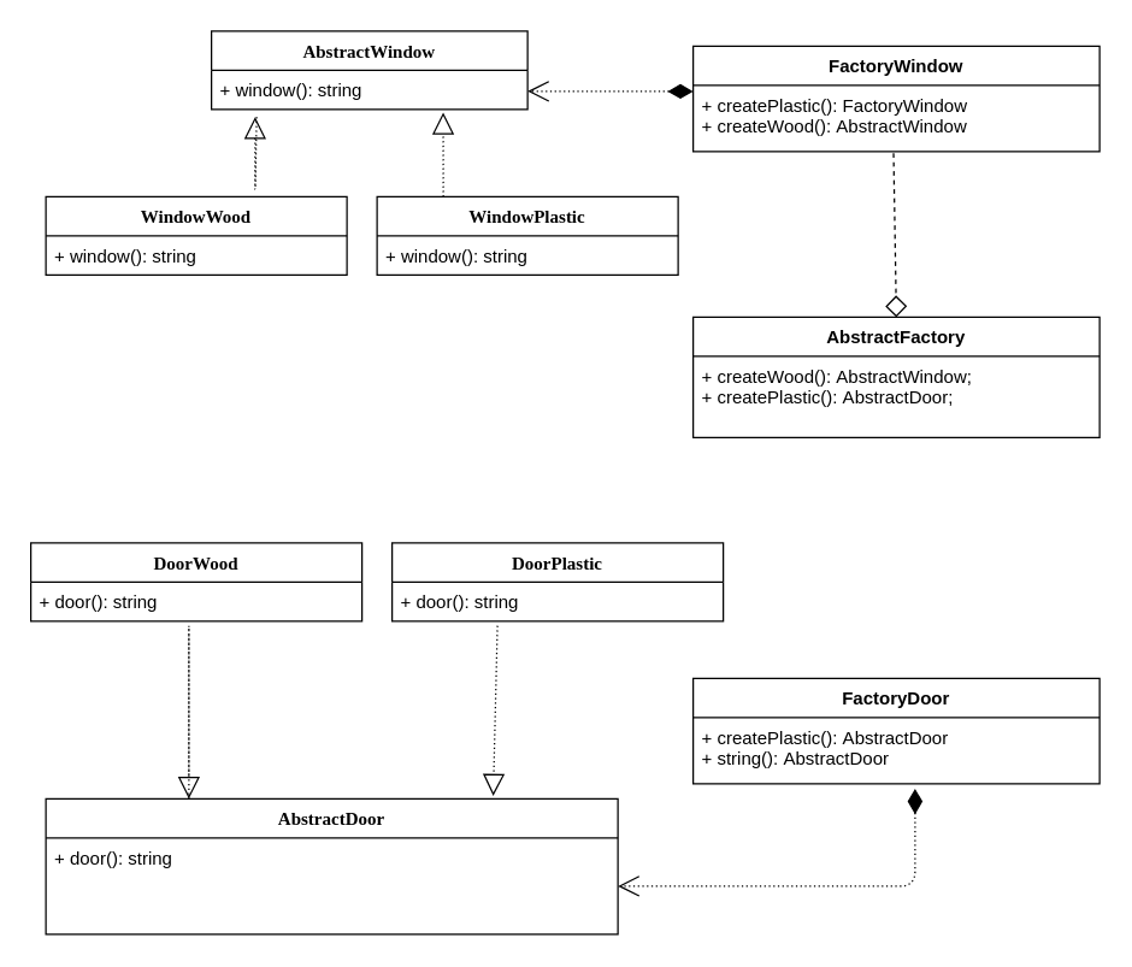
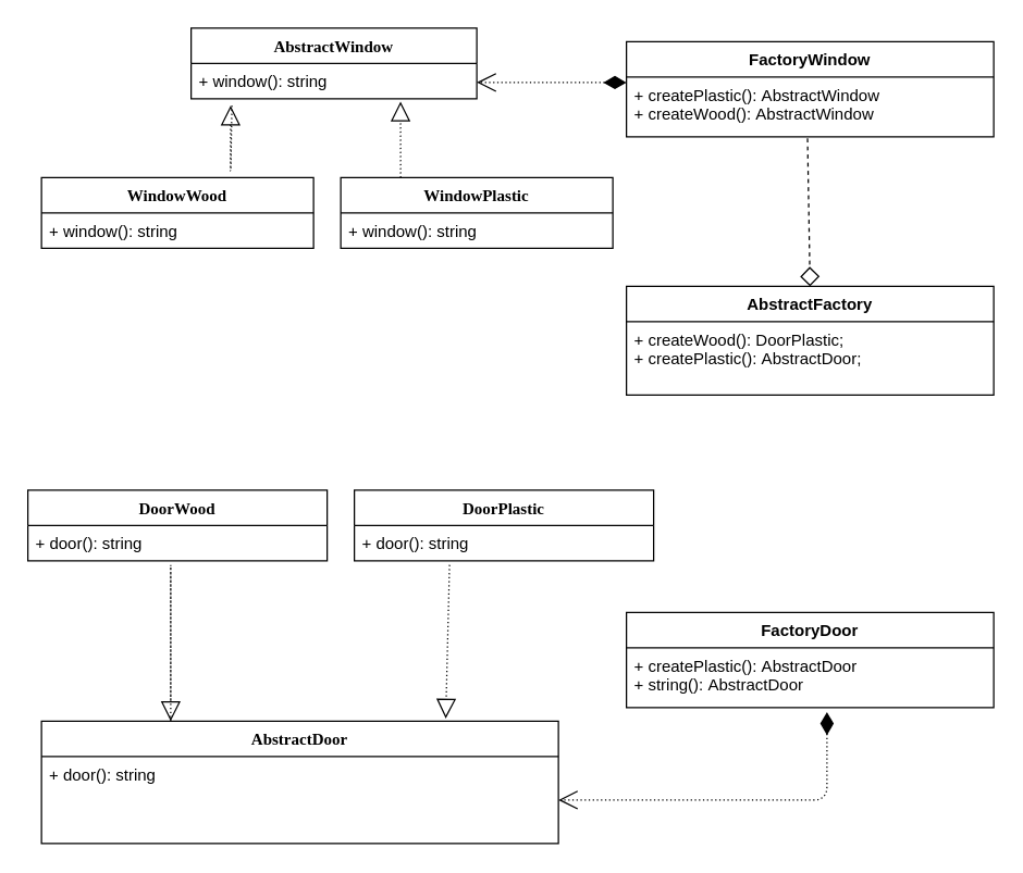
  <mxCell id="0" />
  <mxCell id="1" parent="0" />
  <mxCell id="2" value="AbstractFactory" style="swimlane;fontStyle=1;align=center;verticalAlign=top;childLayout=stackLayout;horizontal=1;startSize=26;horizontalStack=0;resizeParent=1;resizeParentMax=0;resizeLast=0;collapsible=1;marginBottom=0;" vertex="1" parent="1"><mxGeometry x="460" y="210" width="270" height="80" as="geometry" /></mxCell>
- <mxCell id="3" value="+ createWood(): AbstractWindow;&#10;+ createPlastic(): AbstractDoor;" style="text;strokeColor=none;fillColor=none;align=left;verticalAlign=top;spacingLeft=4;spacingRight=4;overflow=hidden;rotatable=0;points=[[0,0.5],[1,0.5]];portConstraint=eastwest;" vertex="1" parent="2"><mxGeometry y="26" width="270" height="54" as="geometry" /></mxCell>
+ <mxCell id="3" value="+ createWood(): DoorPlastic;&#10;+ createPlastic(): AbstractDoor;" style="text;strokeColor=none;fillColor=none;align=left;verticalAlign=top;spacingLeft=4;spacingRight=4;overflow=hidden;rotatable=0;points=[[0,0.5],[1,0.5]];portConstraint=eastwest;" vertex="1" parent="2"><mxGeometry y="26" width="270" height="54" as="geometry" /></mxCell>
  <mxCell id="4" value="" style="endArrow=diamond;dashed=1;endFill=0;endSize=12;html=1;entryX=0.5;entryY=0;entryDx=0;entryDy=0;exitX=0.493;exitY=1.023;exitDx=0;exitDy=0;exitPerimeter=0;" edge="1" parent="1" source="6" target="2"><mxGeometry width="160" relative="1" as="geometry"><mxPoint x="595" y="110" as="sourcePoint" /><mxPoint x="700" y="230" as="targetPoint" /></mxGeometry></mxCell>
  <mxCell id="5" value="FactoryWindow" style="swimlane;fontStyle=1;align=center;verticalAlign=top;childLayout=stackLayout;horizontal=1;startSize=26;horizontalStack=0;resizeParent=1;resizeParentMax=0;resizeLast=0;collapsible=1;marginBottom=0;" vertex="1" parent="1"><mxGeometry x="460" y="30" width="270" height="70" as="geometry" /></mxCell>
- <mxCell id="6" value="+ createPlastic(): FactoryWindow&#10;+ createWood(): AbstractWindow" style="text;strokeColor=none;fillColor=none;align=left;verticalAlign=top;spacingLeft=4;spacingRight=4;overflow=hidden;rotatable=0;points=[[0,0.5],[1,0.5]];portConstraint=eastwest;" vertex="1" parent="5"><mxGeometry y="26" width="270" height="44" as="geometry" /></mxCell>
+ <mxCell id="6" value="+ createPlastic(): AbstractWindow&#10;+ createWood(): AbstractWindow" style="text;strokeColor=none;fillColor=none;align=left;verticalAlign=top;spacingLeft=4;spacingRight=4;overflow=hidden;rotatable=0;points=[[0,0.5],[1,0.5]];portConstraint=eastwest;" vertex="1" parent="5"><mxGeometry y="26" width="270" height="44" as="geometry" /></mxCell>
  <mxCell id="7" value="FactoryDoor" style="swimlane;fontStyle=1;align=center;verticalAlign=top;childLayout=stackLayout;horizontal=1;startSize=26;horizontalStack=0;resizeParent=1;resizeParentMax=0;resizeLast=0;collapsible=1;marginBottom=0;" vertex="1" parent="1"><mxGeometry x="460" y="450" width="270" height="70" as="geometry" /></mxCell>
  <mxCell id="8" value="+ createPlastic(): AbstractDoor&#10;+ string(): AbstractDoor" style="text;strokeColor=none;fillColor=none;align=left;verticalAlign=top;spacingLeft=4;spacingRight=4;overflow=hidden;rotatable=0;points=[[0,0.5],[1,0.5]];portConstraint=eastwest;" vertex="1" parent="7"><mxGeometry y="26" width="270" height="44" as="geometry" /></mxCell>
  <mxCell id="9" value="WindowWood" style="swimlane;fontStyle=1;align=center;verticalAlign=top;childLayout=stackLayout;horizontal=1;startSize=26;horizontalStack=0;resizeParent=1;resizeParentMax=0;resizeLast=0;collapsible=1;marginBottom=0;fontFamily=Verdana;" vertex="1" parent="1"><mxGeometry x="30" y="130" width="200" height="52" as="geometry" /></mxCell>
  <mxCell id="10" value="+ window(): string" style="text;strokeColor=none;fillColor=none;align=left;verticalAlign=top;spacingLeft=4;spacingRight=4;overflow=hidden;rotatable=0;points=[[0,0.5],[1,0.5]];portConstraint=eastwest;" vertex="1" parent="9"><mxGeometry y="26" width="200" height="26" as="geometry" /></mxCell>
  <mxCell id="11" value="WindowPlastic" style="swimlane;fontStyle=1;align=center;verticalAlign=top;childLayout=stackLayout;horizontal=1;startSize=26;horizontalStack=0;resizeParent=1;resizeParentMax=0;resizeLast=0;collapsible=1;marginBottom=0;fontFamily=Verdana;" vertex="1" parent="1"><mxGeometry x="250" y="130" width="200" height="52" as="geometry" /></mxCell>
  <mxCell id="12" value="+ window(): string" style="text;strokeColor=none;fillColor=none;align=left;verticalAlign=top;spacingLeft=4;spacingRight=4;overflow=hidden;rotatable=0;points=[[0,0.5],[1,0.5]];portConstraint=eastwest;" vertex="1" parent="11"><mxGeometry y="26" width="200" height="26" as="geometry" /></mxCell>
  <mxCell id="13" value="DoorWood" style="swimlane;fontStyle=1;align=center;verticalAlign=top;childLayout=stackLayout;horizontal=1;startSize=26;horizontalStack=0;resizeParent=1;resizeParentMax=0;resizeLast=0;collapsible=1;marginBottom=0;fontFamily=Verdana;" vertex="1" parent="1"><mxGeometry x="20" y="360" width="220" height="52" as="geometry" /></mxCell>
  <mxCell id="14" value="+ door(): string" style="text;strokeColor=none;fillColor=none;align=left;verticalAlign=top;spacingLeft=4;spacingRight=4;overflow=hidden;rotatable=0;points=[[0,0.5],[1,0.5]];portConstraint=eastwest;" vertex="1" parent="13"><mxGeometry y="26" width="220" height="26" as="geometry" /></mxCell>
  <mxCell id="15" value="DoorPlastic" style="swimlane;fontStyle=1;align=center;verticalAlign=top;childLayout=stackLayout;horizontal=1;startSize=26;horizontalStack=0;resizeParent=1;resizeParentMax=0;resizeLast=0;collapsible=1;marginBottom=0;fontFamily=Verdana;" vertex="1" parent="1"><mxGeometry x="260" y="360" width="220" height="52" as="geometry" /></mxCell>
  <mxCell id="16" value="+ door(): string" style="text;strokeColor=none;fillColor=none;align=left;verticalAlign=top;spacingLeft=4;spacingRight=4;overflow=hidden;rotatable=0;points=[[0,0.5],[1,0.5]];portConstraint=eastwest;" vertex="1" parent="15"><mxGeometry y="26" width="220" height="26" as="geometry" /></mxCell>
  <mxCell id="17" value="AbstractWindow" style="swimlane;fontStyle=1;align=center;verticalAlign=top;childLayout=stackLayout;horizontal=1;startSize=26;horizontalStack=0;resizeParent=1;resizeParentMax=0;resizeLast=0;collapsible=1;marginBottom=0;fontFamily=Verdana;" vertex="1" parent="1"><mxGeometry x="140" y="20" width="210" height="52" as="geometry" /></mxCell>
  <mxCell id="18" value="+ window(): string" style="text;strokeColor=none;fillColor=none;align=left;verticalAlign=top;spacingLeft=4;spacingRight=4;overflow=hidden;rotatable=0;points=[[0,0.5],[1,0.5]];portConstraint=eastwest;" vertex="1" parent="17"><mxGeometry y="26" width="210" height="26" as="geometry" /></mxCell>
  <mxCell id="19" value="AbstractDoor" style="swimlane;fontStyle=1;align=center;verticalAlign=top;childLayout=stackLayout;horizontal=1;startSize=26;horizontalStack=0;resizeParent=1;resizeParentMax=0;resizeLast=0;collapsible=1;marginBottom=0;fontFamily=Verdana;" vertex="1" parent="1"><mxGeometry x="30" y="530" width="380" height="90" as="geometry" /></mxCell>
  <mxCell id="20" value="+ door(): string" style="text;strokeColor=none;fillColor=none;align=left;verticalAlign=top;spacingLeft=4;spacingRight=4;overflow=hidden;rotatable=0;points=[[0,0.5],[1,0.5]];portConstraint=eastwest;" vertex="1" parent="19"><mxGeometry y="26" width="380" height="64" as="geometry" /></mxCell>
  <mxCell id="21" value="" style="endArrow=open;html=1;endSize=12;startArrow=diamondThin;startSize=14;startFill=1;edgeStyle=orthogonalEdgeStyle;align=left;verticalAlign=bottom;dashed=1;dashPattern=1 2;fontFamily=Verdana;exitX=0.546;exitY=1.075;exitDx=0;exitDy=0;entryX=1;entryY=0.5;entryDx=0;entryDy=0;exitPerimeter=0;" edge="1" parent="1" source="8" target="20"><mxGeometry x="-0.702" y="38" relative="1" as="geometry"><mxPoint x="620" y="380" as="sourcePoint" /><mxPoint x="780" y="380" as="targetPoint" /><Array as="points"><mxPoint x="607" y="588" /></Array><mxPoint as="offset" /></mxGeometry></mxCell>
  <mxCell id="22" value="" style="endArrow=open;html=1;endSize=12;startArrow=diamondThin;startSize=14;startFill=1;edgeStyle=orthogonalEdgeStyle;align=left;verticalAlign=bottom;dashed=1;dashPattern=1 2;fontFamily=Verdana;entryX=1;entryY=0.538;entryDx=0;entryDy=0;entryPerimeter=0;" edge="1" parent="1" target="18"><mxGeometry x="-0.702" y="38" relative="1" as="geometry"><mxPoint x="460" y="60" as="sourcePoint" /><mxPoint x="420" y="598" as="targetPoint" /><Array as="points"><mxPoint x="400" y="60" /><mxPoint x="400" y="60" /></Array><mxPoint as="offset" /></mxGeometry></mxCell>
  <mxCell id="23" value="" style="endArrow=block;dashed=1;endFill=0;endSize=12;html=1;dashPattern=1 2;fontFamily=Verdana;exitX=0.25;exitY=0;exitDx=0;exitDy=0;entryX=0.25;entryY=0;entryDx=0;entryDy=0;" edge="1" parent="1" source="19" target="19"><mxGeometry width="160" relative="1" as="geometry"><mxPoint x="390" y="130" as="sourcePoint" /><mxPoint x="550" y="130" as="targetPoint" /><Array as="points"><mxPoint x="125" y="410" /></Array></mxGeometry></mxCell>
  <mxCell id="24" value="" style="endArrow=block;dashed=1;endFill=0;endSize=12;html=1;dashPattern=1 2;fontFamily=Verdana;" edge="1" parent="1"><mxGeometry width="160" relative="1" as="geometry"><mxPoint x="170" y="77" as="sourcePoint" /><mxPoint x="169" y="77" as="targetPoint" /><Array as="points"><mxPoint x="169" y="130" /></Array></mxGeometry></mxCell>
  <mxCell id="25" value="" style="endArrow=block;dashed=1;endFill=0;endSize=12;html=1;dashPattern=1 2;fontFamily=Verdana;exitX=0.318;exitY=1.115;exitDx=0;exitDy=0;exitPerimeter=0;entryX=0.782;entryY=-0.022;entryDx=0;entryDy=0;entryPerimeter=0;" edge="1" parent="1" source="16" target="19"><mxGeometry width="160" relative="1" as="geometry"><mxPoint x="135" y="540" as="sourcePoint" /><mxPoint x="329" y="520" as="targetPoint" /></mxGeometry></mxCell>
  <mxCell id="26" value="" style="endArrow=block;dashed=1;endFill=0;endSize=12;html=1;dashPattern=1 2;fontFamily=Verdana;entryX=0.733;entryY=1.077;entryDx=0;entryDy=0;entryPerimeter=0;" edge="1" parent="1" target="18"><mxGeometry width="160" relative="1" as="geometry"><mxPoint x="294" y="130" as="sourcePoint" /><mxPoint x="179" y="87" as="targetPoint" /><Array as="points"><mxPoint x="294" y="130" /></Array></mxGeometry></mxCell>
